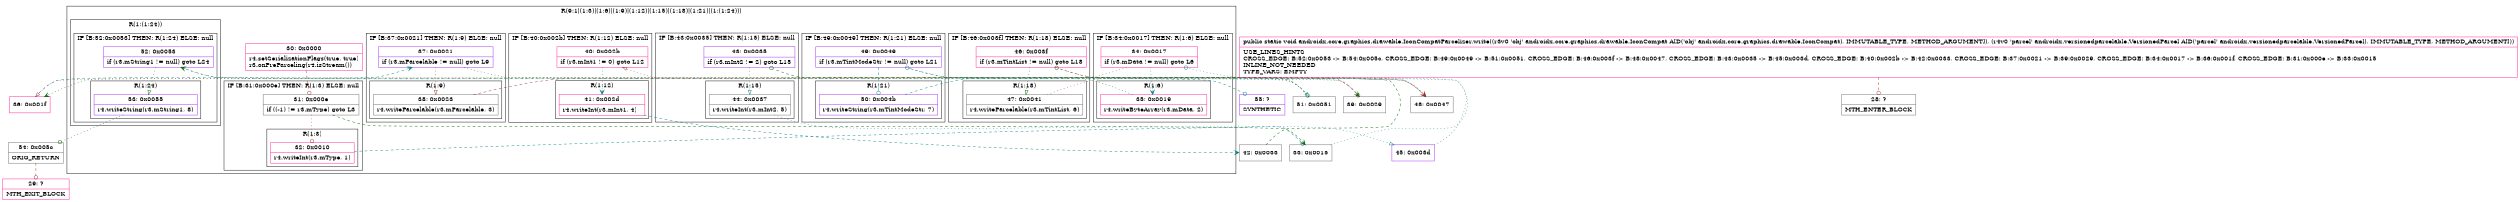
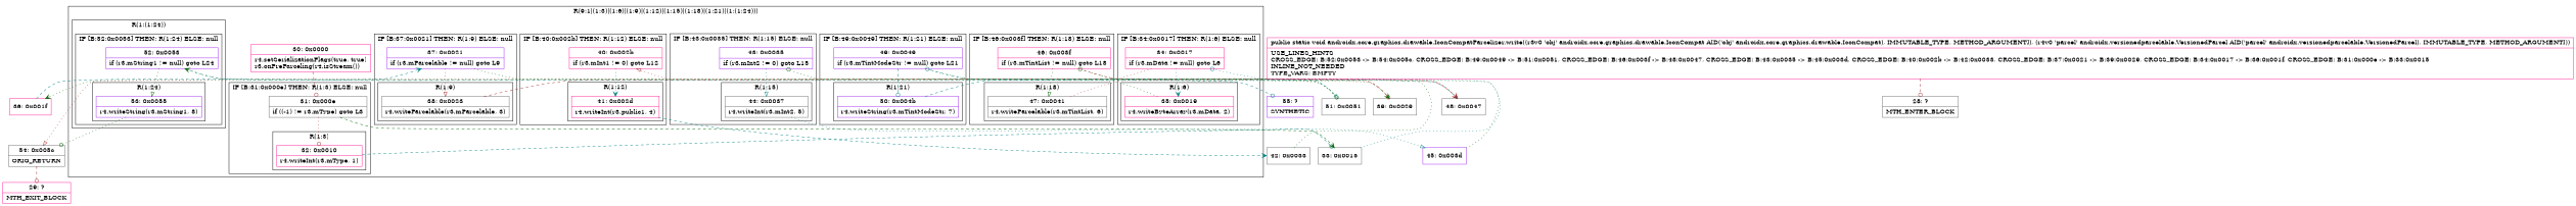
  digraph {
    node [color=gray40 shape=record]
    edge [arrowhead=odot color=teal style=dotted]
    n1 [color=deeppink label="{32\:\ 0x0010|r4.writeInt(r3.mType, 1)\l}"]
    n2 [label="{31\:\ 0x000e|if ((\-1) != r3.mType) goto L3\l}"]
    n3 [color=deeppink label="{35\:\ 0x0019|r4.writeByteArray(r3.mData, 2)\l}"]
    n4 [color=deeppink label="{34\:\ 0x0017|if (r3.mData != null) goto L6\l}"]
    n5 [label="{38\:\ 0x0023|r4.writeParcelable(r3.mParcelable, 3)\l}"]
    n6 [color=purple label="{37\:\ 0x0021|if (r3.mParcelable != null) goto L9\l}"]
-   n7 [color=deeppink label="{41\:\ 0x002d|r4.writeInt(r3.mInt1, 4)\l}"]
+   n7 [color=deeppink label="{41\:\ 0x002d|r4.writeInt(r3.public1, 4)\l}"]
    n8 [color=deeppink label="{40\:\ 0x002b|if (r3.mInt1 != 0) goto L12\l}"]
    n9 [label="{44\:\ 0x0037|r4.writeInt(r3.mInt2, 5)\l}"]
-   n10 [color=purple label="{43\:\ 0x0035|if (r3.mInt2 != 2) goto L15\l}"]
+   n10 [color=purple label="{43\:\ 0x0035|if (r3.mInt2 != 0) goto L15\l}"]
    n11 [label="{47\:\ 0x0041|r4.writeParcelable(r3.mTintList, 6)\l}"]
    n12 [color=deeppink label="{46\:\ 0x003f|if (r3.mTintList != null) goto L18\l}"]
    n13 [color=purple label="{50\:\ 0x004b|r4.writeString(r3.mTintModeStr, 7)\l}"]
    n14 [color=purple label="{49\:\ 0x0049|if (r3.mTintModeStr != null) goto L21\l}"]
    n15 [color=purple label="{53\:\ 0x0055|r4.writeString(r3.mString1, 8)\l}"]
    n16 [color=purple label="{52\:\ 0x0053|if (r3.mString1 != null) goto L24\l}"]
    n17 [color=deeppink label="{30\:\ 0x0000|r4.setSerializationFlags(true, true)\lr3.onPreParceling(r4.isStream())\l}"]
    n18 [label="{33\:\ 0x0015}"]
    n19 [color=deeppink label="{36\:\ 0x001f}"]
    n20 [label="{39\:\ 0x0029}"]
    n21 [label="{42\:\ 0x0033}"]
    n22 [color=purple label="{45\:\ 0x003d}"]
    n23 [label="{48\:\ 0x0047}"]
    n24 [label="{51\:\ 0x0051}"]
    n25 [label="{54\:\ 0x005c|ORIG_RETURN\l}"]
    n26 [color=purple label="{55\:\ ?|SYNTHETIC\l}"]
    n27 [color=deeppink label="{29\:\ ?|MTH_EXIT_BLOCK\l}"]
    n28 [label="{28\:\ ?|MTH_ENTER_BLOCK\l}"]
    n29 [color=deeppink label="{public static void androidx.core.graphics.drawable.IconCompatParcelizer.write((r3v0 'obj' androidx.core.graphics.drawable.IconCompat A[D('obj' androidx.core.graphics.drawable.IconCompat), IMMUTABLE_TYPE, METHOD_ARGUMENT]), (r4v0 'parcel' androidx.versionedparcelable.VersionedParcel A[D('parcel' androidx.versionedparcelable.VersionedParcel), IMMUTABLE_TYPE, METHOD_ARGUMENT]))  | USE_LINES_HINTS\lCROSS_EDGE: B:52:0x0053 \-\> B:54:0x005c, CROSS_EDGE: B:49:0x0049 \-\> B:51:0x0051, CROSS_EDGE: B:46:0x003f \-\> B:48:0x0047, CROSS_EDGE: B:43:0x0035 \-\> B:45:0x003d, CROSS_EDGE: B:40:0x002b \-\> B:42:0x0033, CROSS_EDGE: B:37:0x0021 \-\> B:39:0x0029, CROSS_EDGE: B:34:0x0017 \-\> B:36:0x001f, CROSS_EDGE: B:31:0x000e \-\> B:33:0x0015\lINLINE_NOT_NEEDED\lTYPE_VARS: EMPTY\l}"]
    subgraph cluster_1 {
      label="R(9:1|(1:3)|(1:6)|(1:9)|(1:12)|(1:15)|(1:18)|(1:21)|(1:(1:24)))"
      n17
      subgraph cluster_2 {
        label="IF [B:31:0x000e] THEN: R(1:3) ELSE: null"
        n2
        subgraph cluster_3 {
          label="R(1:3)"
          n1
        }
      }
      subgraph cluster_4 {
        label="IF [B:34:0x0017] THEN: R(1:6) ELSE: null"
        n4
        subgraph cluster_5 {
          label="R(1:6)"
          n3
        }
      }
      subgraph cluster_6 {
        label="IF [B:37:0x0021] THEN: R(1:9) ELSE: null"
        n6
        subgraph cluster_7 {
          label="R(1:9)"
          n5
        }
      }
      subgraph cluster_8 {
        label="IF [B:40:0x002b] THEN: R(1:12) ELSE: null"
        n8
        subgraph cluster_9 {
          label="R(1:12)"
          n7
        }
      }
      subgraph cluster_10 {
        label="IF [B:43:0x0035] THEN: R(1:15) ELSE: null"
        n10
        subgraph cluster_11 {
          label="R(1:15)"
          n9
        }
      }
      subgraph cluster_12 {
        label="IF [B:46:0x003f] THEN: R(1:18) ELSE: null"
        n12
        subgraph cluster_13 {
          label="R(1:18)"
          n11
        }
      }
      subgraph cluster_14 {
        label="IF [B:49:0x0049] THEN: R(1:21) ELSE: null"
        n14
        subgraph cluster_15 {
          label="R(1:21)"
          n13
        }
      }
      subgraph cluster_16 {
        label="R(1:(1:24))"
        subgraph cluster_17 {
          label="IF [B:52:0x0053] THEN: R(1:24) ELSE: null"
          n16
          subgraph cluster_18 {
            label="R(1:24)"
            n15
          }
        }
      }
    }
    n1 -> n18 [style=dashed]
    n2 -> n1 [color=brown]
    n2 -> n18 [arrowhead=vee color=darkgreen style=dashed]
    n3 -> n19 [arrowhead=vee color=darkgreen]
    n4 -> n3 [arrowhead=vee]
-   n4 -> n19 [arrowhead=onormal color=brown]
+   n4 -> n25 [arrowhead=onormal color=brown]
    n5 -> n20 [color=brown style=dashed]
    n6 -> n5 [arrowhead=onormal color=brown]
    n6 -> n20 [arrowhead=vee color=darkgreen]
    n7 -> n21 [arrowhead=vee style=dashed]
    n8 -> n7 [arrowhead=vee]
    n9 -> n22 [arrowhead=onormal]
    n10 -> n9 [arrowhead=onormal]
    n11 -> n23 [arrowhead=vee color=brown]
    n12 -> n11 [arrowhead=onormal color=darkgreen]
    n12 -> n23 [arrowhead=vee color=brown style=dashed]
    n13 -> n24 [arrowhead=onormal style=dashed]
    n14 -> n13 [style=dashed]
    n14 -> n24 [color=darkgreen]
    n15 -> n25 [color=darkgreen]
    n16 -> n15 [arrowhead=onormal color=darkgreen]
    n16 -> n26 [style=dashed]
    n17 -> n2 [color=brown style=dashed]
    n18 -> n4
    n19 -> n6 [arrowhead=vee style=dashed]
    n20 -> n8 [arrowhead=onormal color=brown]
-   n21 -> n10 [color=darkgreen style=dashed]
+   n21 -> n10 [color=darkgreen]
    n22 -> n12 [color=darkgreen]
    n23 -> n14 [style=dashed]
    n24 -> n16 [arrowhead=vee color=darkgreen]
    n25 -> n27 [color=brown style=dashed]
    n29 -> n28 [color=brown style=dashed]
  }
